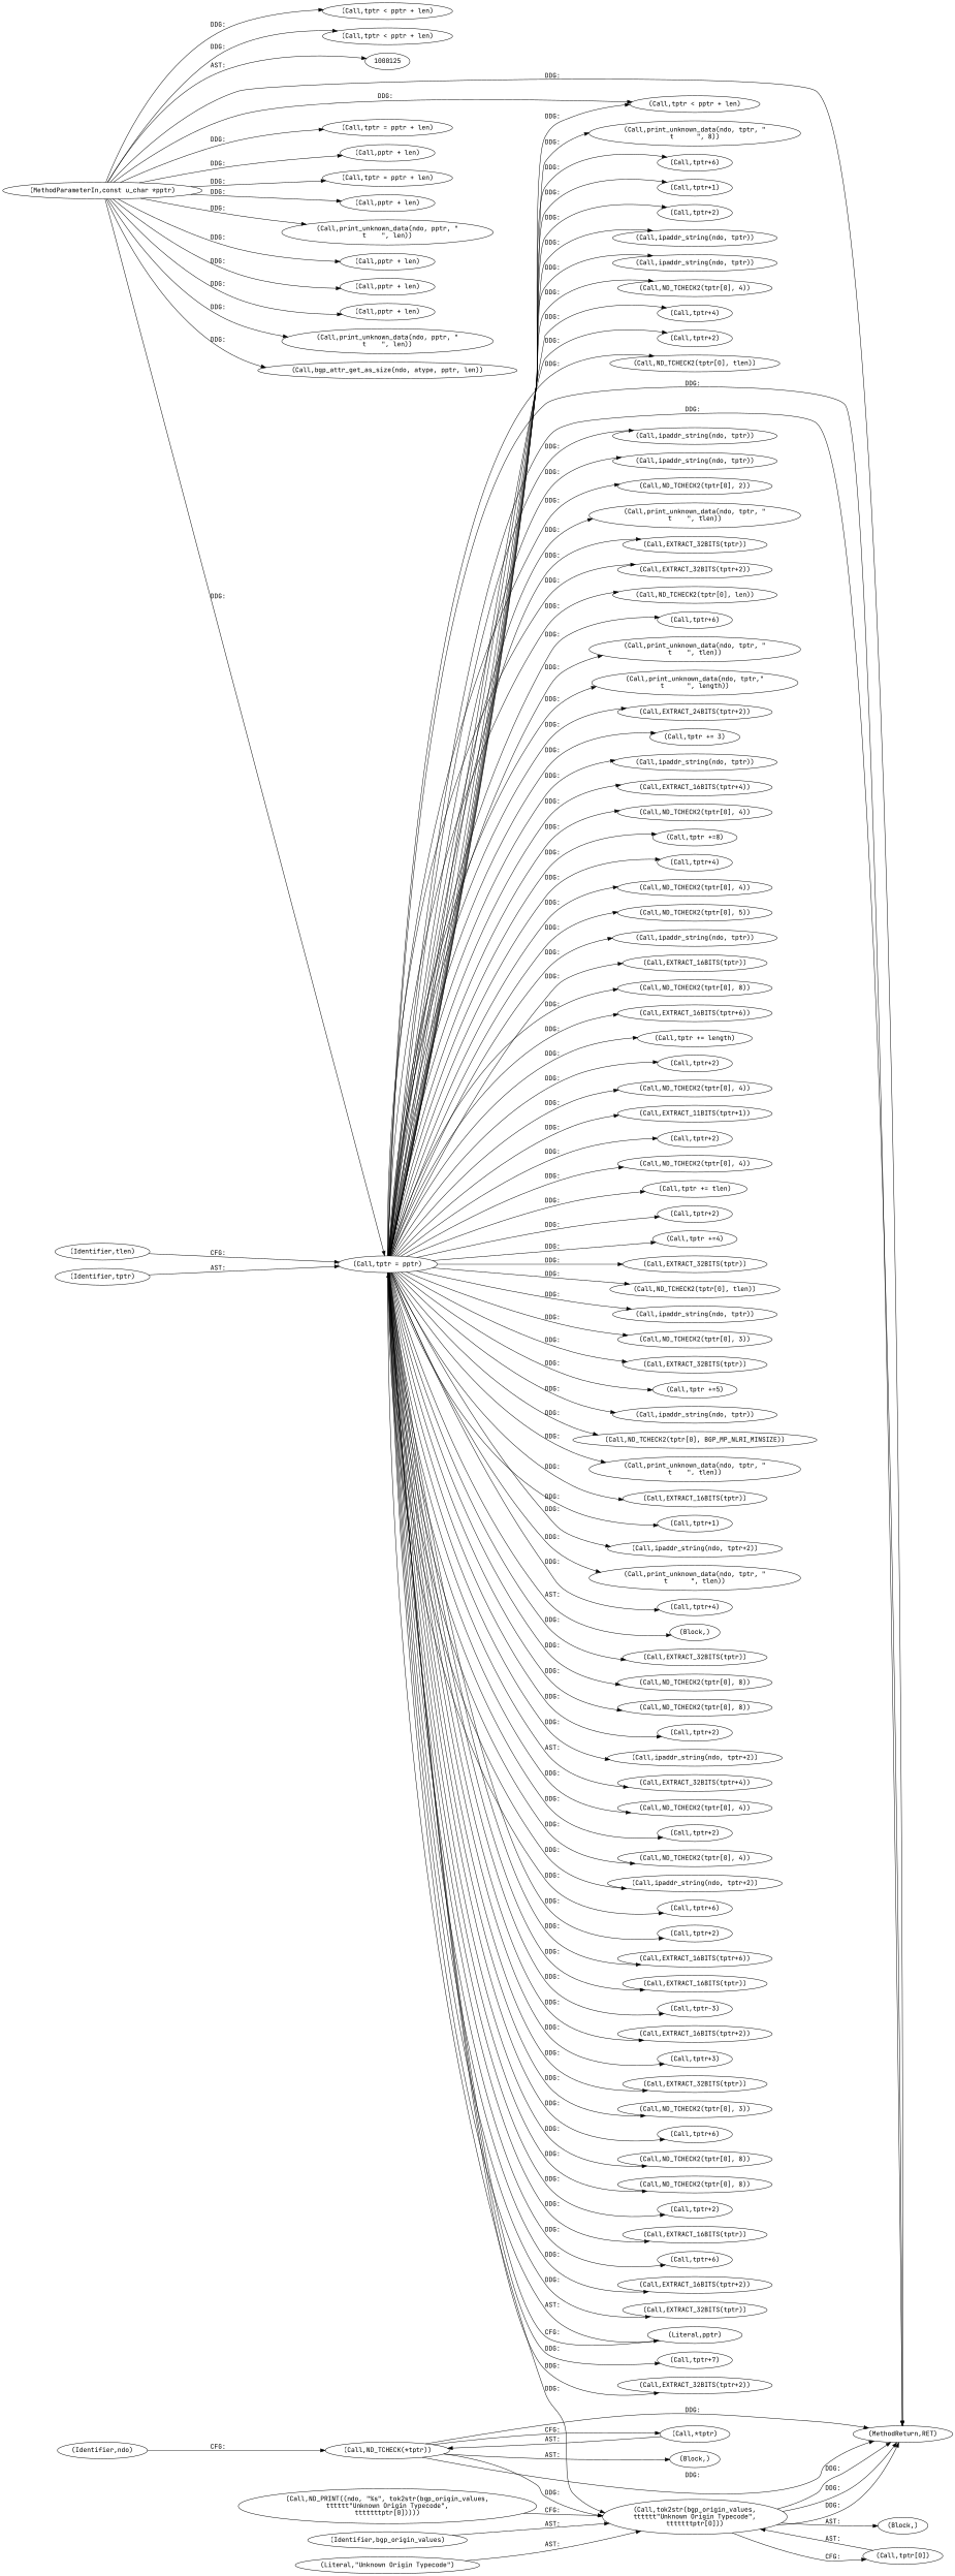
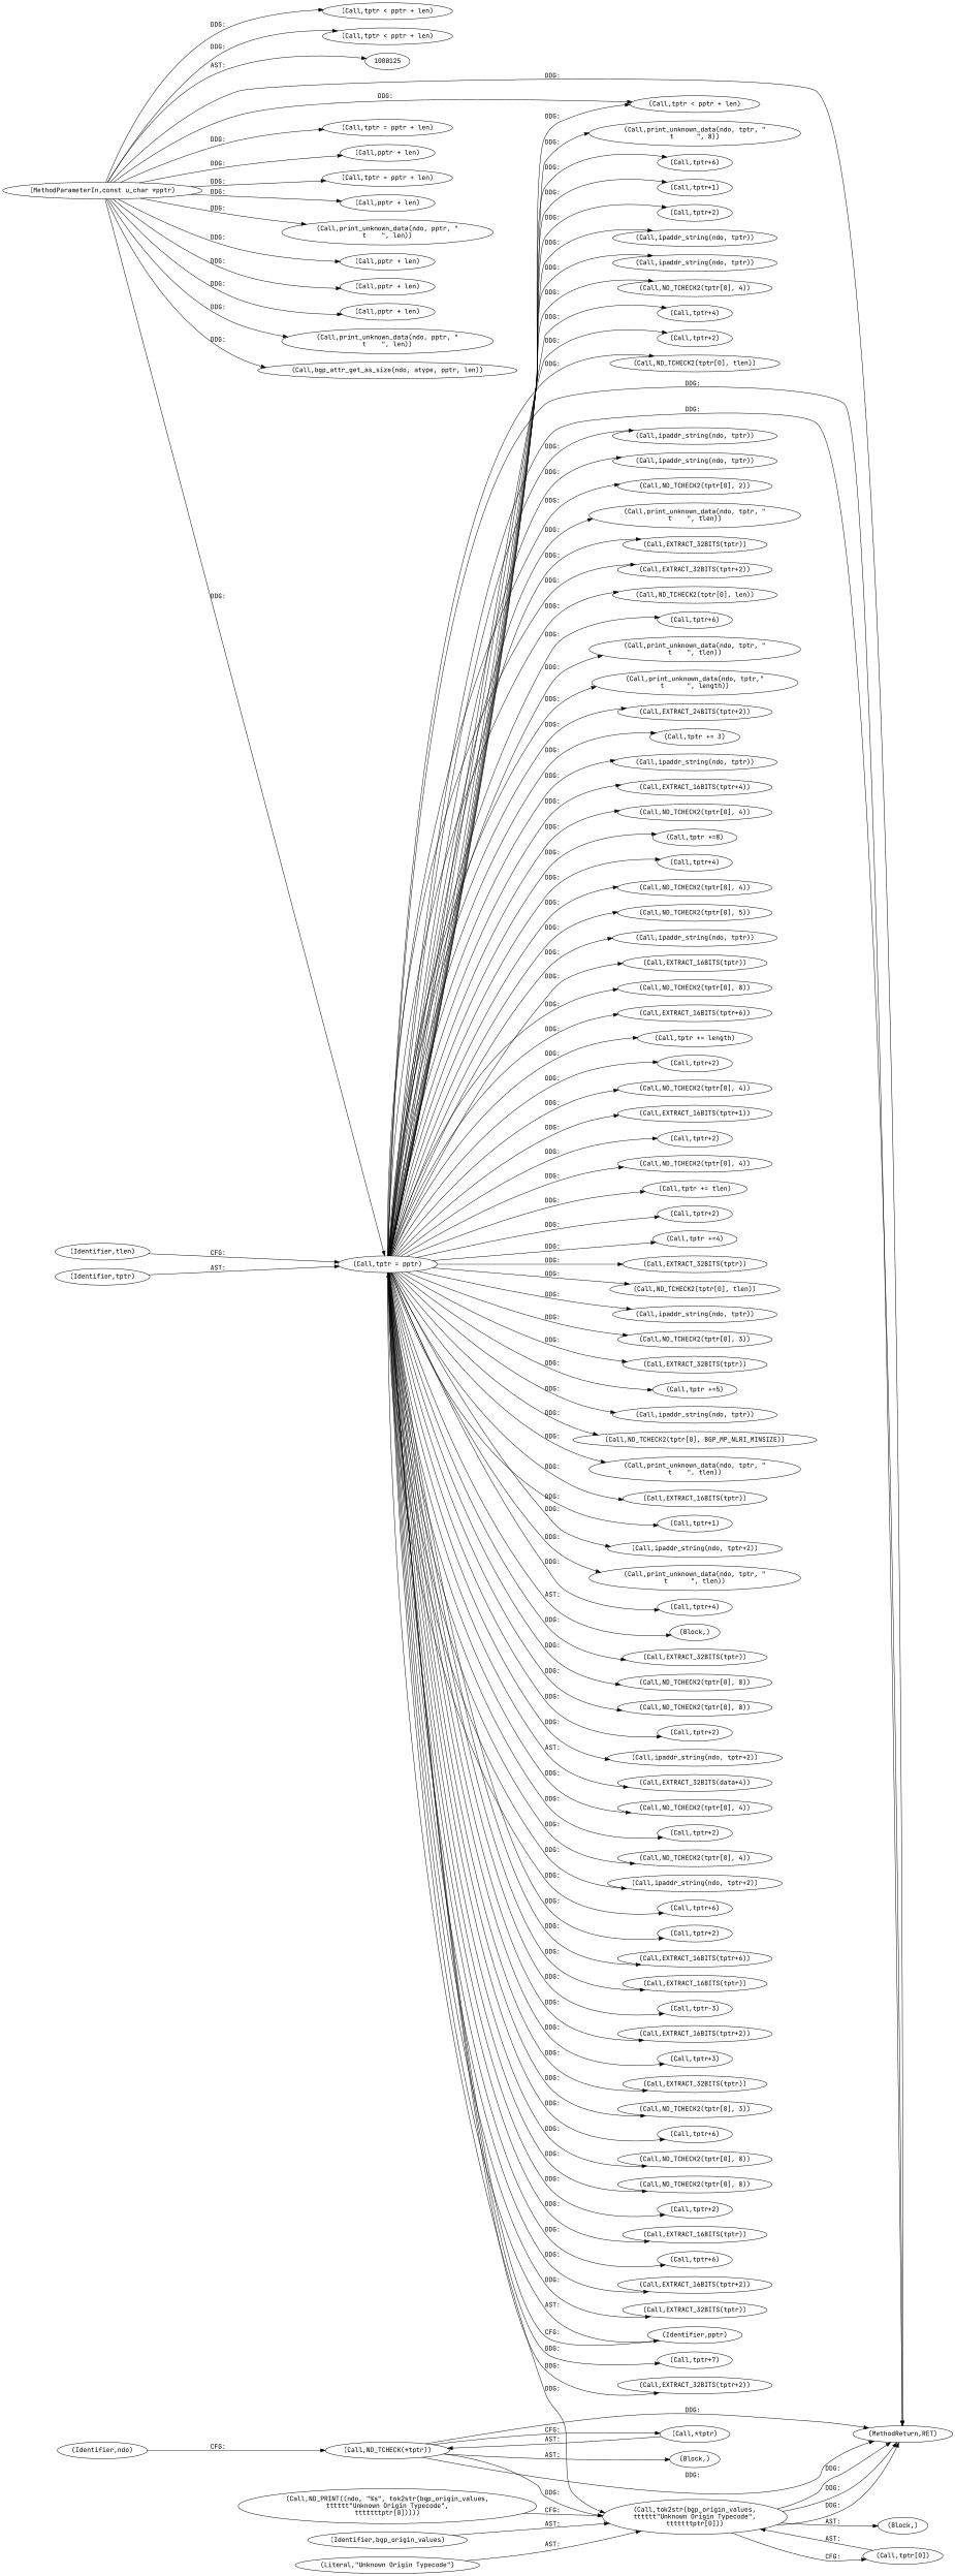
  digraph {
    fontname="JetBrains Mono"
    rankdir=LR
    node [fontname="JetBrains Mono"]
    edge [fontname="JetBrains Mono"]
    n1 [label="(Call,tok2str(bgp_origin_values,\n\t\t\t\t\t\t\"Unknown Origin Typecode\",\n\t\t\t\t\t\ttptr[0]))"]
    n2 [label="(Call,tptr[0])"]
    n3 [label="(MethodReturn,RET)"]
    n4 [label="(Block,)"]
    n5 [label="(Call,tptr = pptr)"]
    n6 [label="(Call,ipaddr_string(ndo, tptr))"]
    n7 [label="(Call,ipaddr_string(ndo, tptr))"]
    n8 [label="(Call,ND_TCHECK2(tptr[0], 2))"]
    n9 [label="(Call,print_unknown_data(ndo, tptr, \"\n\t    \", tlen))"]
    n10 [label="(Call,EXTRACT_32BITS(tptr))"]
    n11 [label="(Call,EXTRACT_32BITS(tptr+2))"]
    n12 [label="(Call,ND_TCHECK2(tptr[0], len))"]
    n13 [label="(Call,tptr+6)"]
    n14 [label="(Call,print_unknown_data(ndo, tptr, \"\n\t    \", tlen))"]
    n15 [label="(Call,print_unknown_data(ndo, tptr,\"\n\t      \", length))"]
    n16 [label="(Call,EXTRACT_24BITS(tptr+2))"]
    n17 [label="(Call,tptr += 3)"]
    n18 [label="(Call,ipaddr_string(ndo, tptr))"]
    n19 [label="(Call,EXTRACT_16BITS(tptr+4))"]
    n20 [label="(Call,ND_TCHECK2(tptr[0], 4))"]
    n21 [label="(Call,tptr +=8)"]
    n22 [label="(Call,tptr+4)"]
    n23 [label="(Call,ND_TCHECK2(tptr[0], 4))"]
    n24 [label="(Call,ND_TCHECK2(tptr[0], 5))"]
    n25 [label="(Call,ipaddr_string(ndo, tptr))"]
    n26 [label="(Call,EXTRACT_16BITS(tptr))"]
    n27 [label="(Call,ND_TCHECK2(tptr[0], 8))"]
    n28 [label="(Call,EXTRACT_16BITS(tptr+6))"]
    n29 [label="(Call,tptr += length)"]
    n30 [label="(Call,tptr+2)"]
    n31 [label="(Call,ND_TCHECK2(tptr[0], 4))"]
-   n32 [label="(Call,EXTRACT_11BITS(tptr+1))"]
+   n32 [label="(Call,EXTRACT_16BITS(tptr+1))"]
    n33 [label="(Call,tptr+2)"]
    n34 [label="(Call,ND_TCHECK2(tptr[0], 4))"]
    n35 [label="(Call,tptr += tlen)"]
    n36 [label="(Call,tptr+2)"]
    n37 [label="(Call,tptr +=4)"]
    n38 [label="(Call,EXTRACT_32BITS(tptr))"]
    n39 [label="(Call,ND_TCHECK2(tptr[0], tlen))"]
    n40 [label="(Call,ipaddr_string(ndo, tptr))"]
    n41 [label="(Call,ND_TCHECK2(tptr[0], 3))"]
    n42 [label="(Call,EXTRACT_32BITS(tptr))"]
    n43 [label="(Call,tptr +=5)"]
    n44 [label="(Call,ipaddr_string(ndo, tptr))"]
    n45 [label="(Call,ND_TCHECK2(tptr[0], BGP_MP_NLRI_MINSIZE))"]
    n46 [label="(Call,print_unknown_data(ndo, tptr, \"\n\t    \", tlen))"]
    n47 [label="(Call,EXTRACT_16BITS(tptr))"]
    n48 [label="(Call,tptr+1)"]
    n49 [label="(Call,ipaddr_string(ndo, tptr+2))"]
    n50 [label="(Call,print_unknown_data(ndo, tptr, \"\n\t      \", tlen))"]
    n51 [label="(Call,tptr+4)"]
    n52 [label="(Block,)"]
    n53 [label="(Call,EXTRACT_32BITS(tptr))"]
    n54 [label="(Call,ND_TCHECK2(tptr[0], 8))"]
    n55 [label="(Call,ND_TCHECK2(tptr[0], 8))"]
    n56 [label="(Call,tptr+2)"]
    n57 [label="(Call,ipaddr_string(ndo, tptr+2))"]
-   n58 [label="(Call,EXTRACT_32BITS(tptr+4))"]
+   n58 [label="(Call,EXTRACT_32BITS(data+4))"]
    n59 [label="(Call,ND_TCHECK2(tptr[0], 4))"]
    n60 [label="(Call,tptr+2)"]
    n61 [label="(Call,ND_TCHECK2(tptr[0], 4))"]
    n62 [label="(Call,ipaddr_string(ndo, tptr+2))"]
    n63 [label="(Call,tptr+6)"]
    n64 [label="(Call,tptr+2)"]
    n65 [label="(Call,EXTRACT_16BITS(tptr+6))"]
    n66 [label="(Call,EXTRACT_16BITS(tptr))"]
    n67 [label="(Call,tptr-3)"]
    n68 [label="(Call,EXTRACT_16BITS(tptr+2))"]
    n69 [label="(Call,tptr+3)"]
    n70 [label="(Call,EXTRACT_32BITS(tptr))"]
    n71 [label="(Call,ND_TCHECK2(tptr[0], 3))"]
    n72 [label="(Call,tptr+6)"]
    n73 [label="(Call,ND_TCHECK2(tptr[0], 8))"]
    n74 [label="(Call,ND_TCHECK2(tptr[0], 8))"]
    n75 [label="(Call,tptr+2)"]
    n76 [label="(Call,EXTRACT_16BITS(tptr))"]
    n77 [label="(Call,tptr < pptr + len)"]
    n78 [label="(Call,tptr+6)"]
    n79 [label="(Call,EXTRACT_16BITS(tptr+2))"]
    n80 [label="(Call,EXTRACT_32BITS(tptr))"]
-   n81 [label="(Literal,pptr)"]
+   n81 [label="(Identifier,pptr)"]
    n82 [label="(Call,tptr+7)"]
    n83 [label="(Call,EXTRACT_32BITS(tptr+2))"]
    n84 [label="(Call,print_unknown_data(ndo, tptr, \"\n\t      \", 8))"]
    n85 [label="(Call,tptr+6)"]
    n86 [label="(Call,tptr+1)"]
    n87 [label="(Call,tptr+2)"]
    n88 [label="(Call,ipaddr_string(ndo, tptr))"]
    n89 [label="(Call,ipaddr_string(ndo, tptr))"]
    n90 [label="(Call,ND_TCHECK2(tptr[0], 4))"]
    n91 [label="(Call,tptr+4)"]
    n92 [label="(Call,tptr+2)"]
    n93 [label="(Call,ND_TCHECK2(tptr[0], tlen))"]
    n94 [label="(MethodParameterIn,const u_char *pptr)"]
    n95 [label="(Call,tptr = pptr + len)"]
    n96 [label="(Call,pptr + len)"]
    n97 [label="(Call,tptr = pptr + len)"]
    n98 [label="(Call,pptr + len)"]
    n99 [label="(Call,print_unknown_data(ndo, pptr, \"\n\t    \", len))"]
    n100 [label="(Call,pptr + len)"]
    n101 [label="(Call,pptr + len)"]
    n102 [label="(Call,pptr + len)"]
    n103 [label="(Call,print_unknown_data(ndo, pptr, \"\n\t    \", len))"]
    n104 [label="(Call,bgp_attr_get_as_size(ndo, atype, pptr, len))"]
    n105 [label="(Call,tptr < pptr + len)"]
    n106 [label="(Call,tptr < pptr + len)"]
    1000125
    n108 [label="(Call,ND_TCHECK(*tptr))"]
    n109 [label="(Block,)"]
    n110 [label="(Call,*tptr)"]
    n111 [label="(Call,ND_PRINT((ndo, \"%s\", tok2str(bgp_origin_values,\n\t\t\t\t\t\t\"Unknown Origin Typecode\",\n\t\t\t\t\t\ttptr[0]))))"]
    n112 [label="(Identifier,ndo)"]
    n113 [label="(Identifier,bgp_origin_values)"]
    n114 [label="(Identifier,tptr)"]
    n115 [label="(Identifier,tlen)"]
    n116 [label="(Literal,\"Unknown Origin Typecode\")"]
    n1 -> n2 [label="CFG: "]
    n1 -> n3 [label="DDG: "]
    n1 -> n3 [label="DDG: "]
    n1 -> n3 [label="DDG: "]
    n1 -> n4 [label="AST: "]
    n2 -> n1 [label="AST: "]
    n5 -> n1 [label="DDG: "]
    n5 -> n3 [label="DDG: "]
    n5 -> n3 [label="DDG: "]
    n5 -> n6 [label="DDG: "]
    n5 -> n7 [label="DDG: "]
    n5 -> n8 [label="DDG: "]
    n5 -> n9 [label="DDG: "]
    n5 -> n10 [label="DDG: "]
    n5 -> n11 [label="DDG: "]
    n5 -> n12 [label="DDG: "]
    n5 -> n13 [label="DDG: "]
    n5 -> n14 [label="DDG: "]
    n5 -> n15 [label="DDG: "]
    n5 -> n16 [label="DDG: "]
    n5 -> n17 [label="DDG: "]
    n5 -> n18 [label="DDG: "]
    n5 -> n19 [label="DDG: "]
    n5 -> n20 [label="DDG: "]
    n5 -> n21 [label="DDG: "]
    n5 -> n22 [label="DDG: "]
    n5 -> n23 [label="DDG: "]
    n5 -> n24 [label="DDG: "]
    n5 -> n25 [label="DDG: "]
    n5 -> n26 [label="DDG: "]
    n5 -> n27 [label="DDG: "]
    n5 -> n28 [label="DDG: "]
    n5 -> n29 [label="DDG: "]
    n5 -> n30 [label="DDG: "]
    n5 -> n31 [label="DDG: "]
    n5 -> n32 [label="DDG: "]
    n5 -> n33 [label="DDG: "]
    n5 -> n34 [label="DDG: "]
    n5 -> n35 [label="DDG: "]
    n5 -> n36 [label="DDG: "]
    n5 -> n37 [label="DDG: "]
    n5 -> n38 [label="DDG: "]
    n5 -> n39 [label="DDG: "]
    n5 -> n40 [label="DDG: "]
    n5 -> n41 [label="DDG: "]
    n5 -> n42 [label="DDG: "]
    n5 -> n43 [label="DDG: "]
    n5 -> n44 [label="DDG: "]
    n5 -> n45 [label="DDG: "]
    n5 -> n46 [label="DDG: "]
    n5 -> n47 [label="DDG: "]
    n5 -> n48 [label="DDG: "]
    n5 -> n49 [label="DDG: "]
    n5 -> n50 [label="DDG: "]
    n5 -> n51 [label="DDG: "]
    n5 -> n52 [label="AST: "]
    n5 -> n53 [label="DDG: "]
    n5 -> n54 [label="DDG: "]
    n5 -> n55 [label="DDG: "]
    n5 -> n56 [label="DDG: "]
    n5 -> n57 [label="DDG: "]
    n5 -> n58 [label="AST: "]
    n5 -> n59 [label="DDG: "]
    n5 -> n60 [label="DDG: "]
    n5 -> n61 [label="DDG: "]
    n5 -> n62 [label="DDG: "]
    n5 -> n63 [label="DDG: "]
    n5 -> n64 [label="DDG: "]
    n5 -> n65 [label="DDG: "]
    n5 -> n66 [label="DDG: "]
    n5 -> n67 [label="DDG: "]
    n5 -> n68 [label="DDG: "]
    n5 -> n69 [label="DDG: "]
    n5 -> n70 [label="DDG: "]
    n5 -> n71 [label="DDG: "]
    n5 -> n72 [label="DDG: "]
    n5 -> n73 [label="DDG: "]
    n5 -> n74 [label="DDG: "]
    n5 -> n75 [label="DDG: "]
    n5 -> n76 [label="DDG: "]
    n5 -> n77 [label="DDG: "]
    n5 -> n78 [label="DDG: "]
    n5 -> n79 [label="DDG: "]
    n5 -> n80 [label="DDG: "]
    n5 -> n81 [label="CFG: "]
    n5 -> n82 [label="DDG: "]
    n5 -> n83 [label="DDG: "]
    n5 -> n84 [label="DDG: "]
    n5 -> n85 [label="DDG: "]
    n5 -> n86 [label="DDG: "]
    n5 -> n87 [label="DDG: "]
    n5 -> n88 [label="DDG: "]
    n5 -> n89 [label="DDG: "]
    n5 -> n90 [label="DDG: "]
    n5 -> n91 [label="DDG: "]
    n5 -> n92 [label="DDG: "]
    n5 -> n93 [label="DDG: "]
    n81 -> n5 [label="AST: "]
    n94 -> n3 [label="DDG: "]
    n94 -> n5 [label="DDG: "]
    n94 -> n77 [label="DDG: "]
    n94 -> n95 [label="DDG: "]
    n94 -> n96 [label="DDG: "]
    n94 -> n97 [label="DDG: "]
    n94 -> n98 [label="DDG: "]
    n94 -> n99 [label="DDG: "]
    n94 -> n100 [label="DDG: "]
    n94 -> n101 [label="DDG: "]
    n94 -> n102 [label="DDG: "]
    n94 -> n103 [label="DDG: "]
    n94 -> n104 [label="DDG: "]
    n94 -> n105 [label="DDG: "]
    n94 -> n106 [label="DDG: "]
    n94 -> 1000125 [label="AST: "]
    n108 -> n1 [label="DDG: "]
    n108 -> n3 [label="DDG: "]
    n108 -> n3 [label="DDG: "]
    n108 -> n109 [label="AST: "]
    n108 -> n110 [label="CFG: "]
    n110 -> n108 [label="AST: "]
    n111 -> n1 [label="CFG: "]
    n112 -> n108 [label="CFG: "]
    n113 -> n1 [label="AST: "]
    n114 -> n5 [label="AST: "]
    n115 -> n5 [label="CFG: "]
    n116 -> n1 [label="AST: "]
  }
